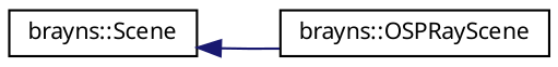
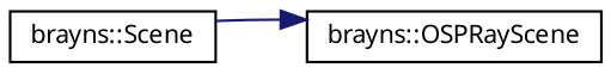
  digraph {
    rankdir=LR
    node [color=black fillcolor=white fontname=Sans fontsize=10 shape=record style=filled]
    n1 [height=0.2 label="brayns::Scene" width=0.4]
    n2 [height=0.2 label="brayns::OSPRayScene" width=0.4]
-   n1 -> n2 [color=midnightblue dir=back fontname=Sans fontsize=10 labelfontname=Sans labelfontsize=10 style=solid]
+   n2 -> n1 [color=midnightblue dir=back fontname=Sans fontsize=10 labelfontname=Sans labelfontsize=10 style=solid]
  }
